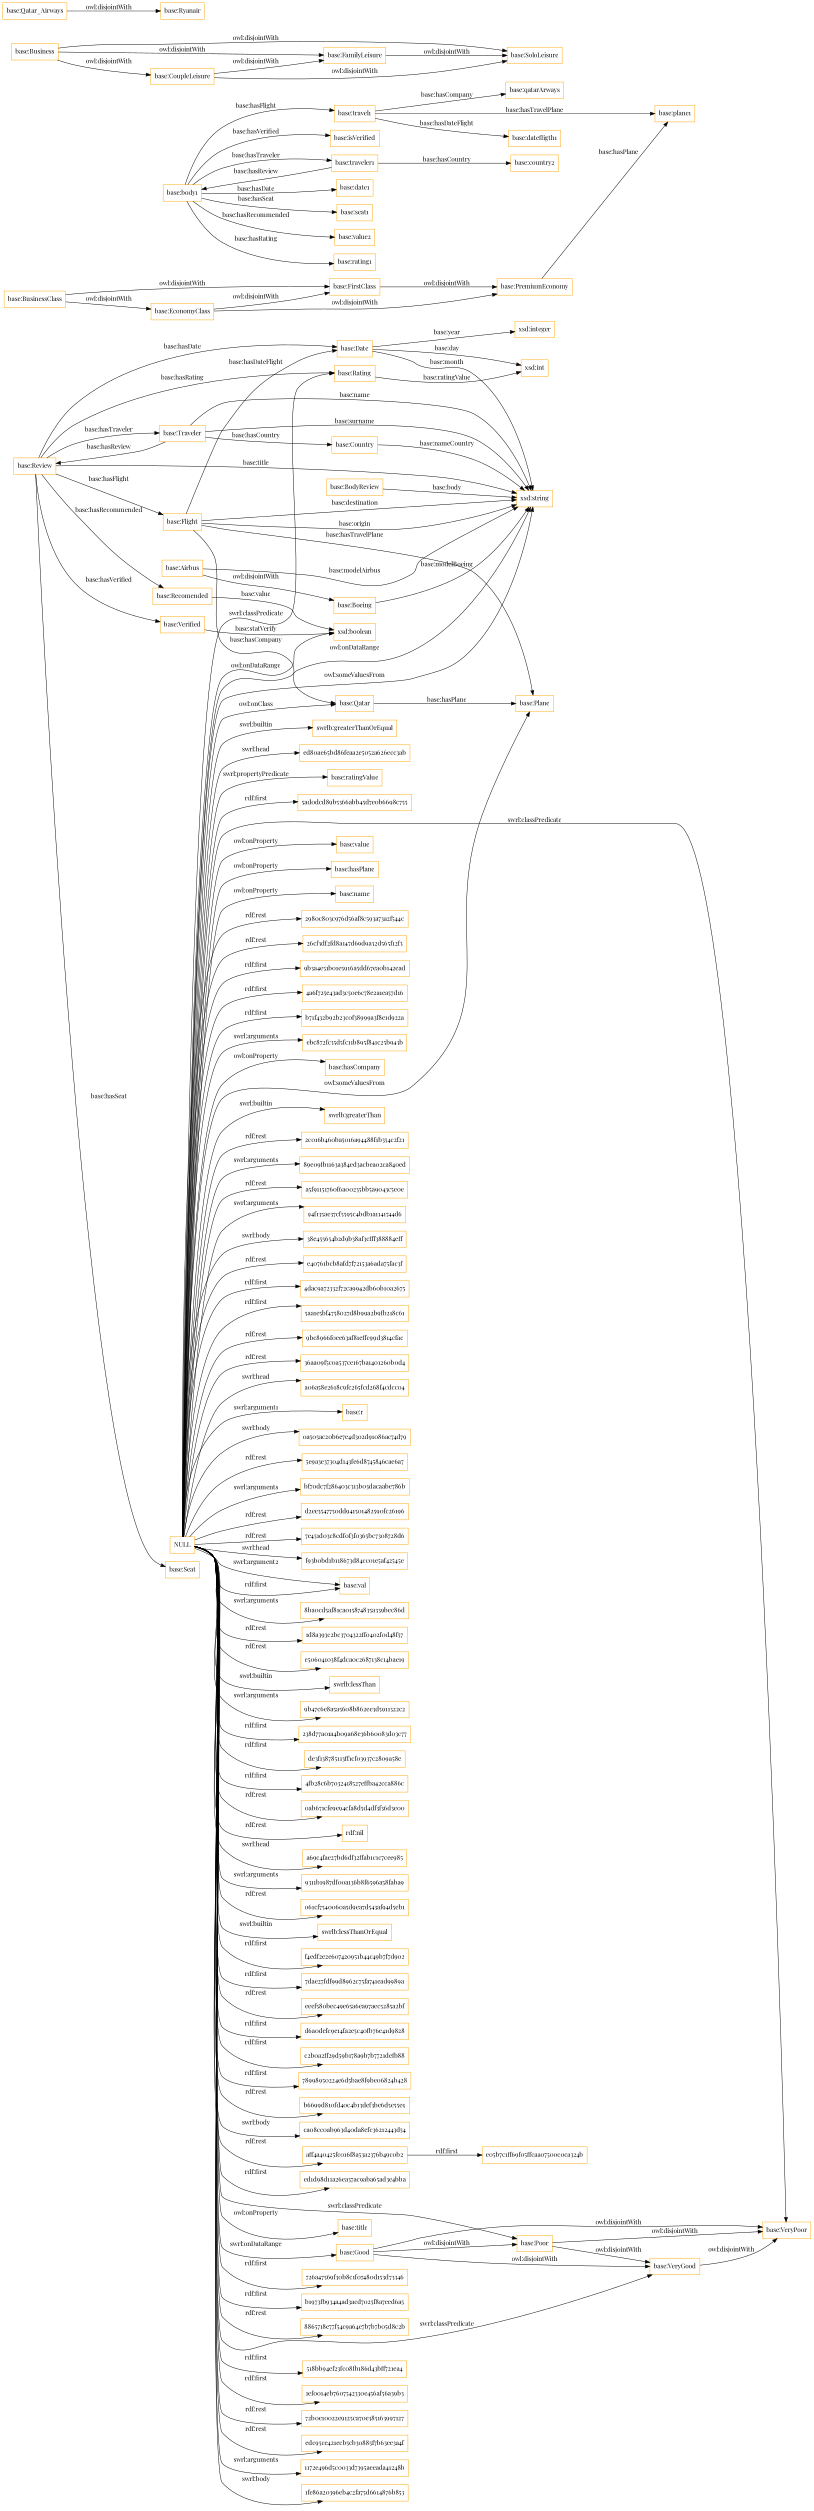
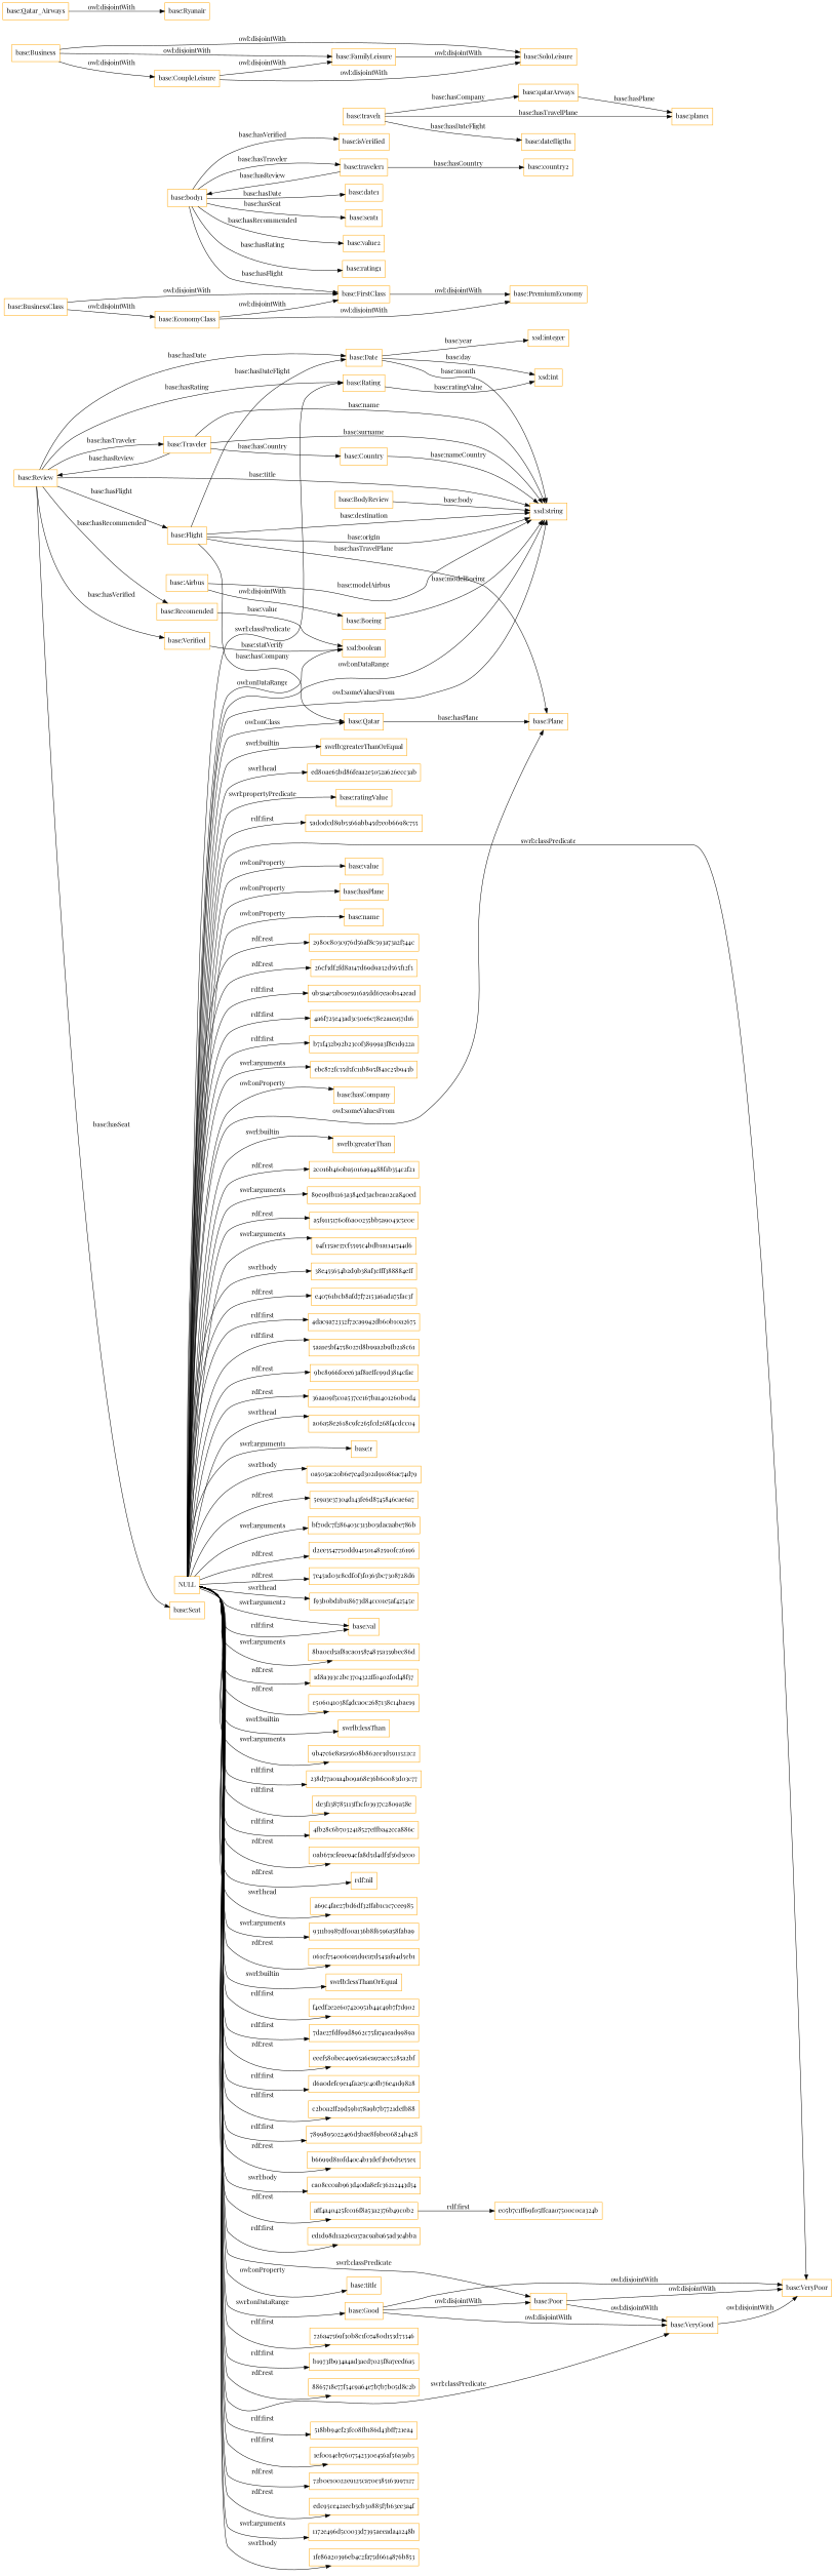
  digraph {
    fontname="Playfair Display"
    rankdir=LR
    node [color=orange fontname="Playfair Display" shape=rectangle]
    edge [fontname="Playfair Display"]
    "base:Poor"
    "base:VeryPoor"
    "base:VeryGood"
    "base:BodyReview"
    "xsd:string"
    "base:Rating"
    "xsd:int"
    "base:EconomyClass"
    "base:PremiumEconomy"
    "base:FirstClass"
    "base:Date"
    "xsd:integer"
    "base:Business"
    "base:FamilyLeisure"
    "base:SoloLeisure"
    "base:CoupleLeisure"
    "base:Country"
    "base:Boeing"
    n19 [label="base:Qatar"]
    "base:Plane"
    "base:Airbus"
    "base:Flight"
    "base:Recomended"
    "xsd:boolean"
    "base:Qatar_Airways"
    "base:Ryanair"
    "base:Traveler"
    "base:Review"
    "base:Verified"
    "base:Seat"
    "base:Good"
    "base:BusinessClass"
    "base:traveler1"
    "base:body1"
    "base:country2"
    "base:date1"
    "base:seat1"
    "base:value2"
    "base:rating1"
    "base:travel1"
    "base:isVerified"
    "base:qatarArways"
    "base:plane1"
    "base:datefligth1"
    NULL
    "base:hasPlane"
    "base:name"
    "2980c803c976d56af8c593a73a2f544c"
    "26cf3df2fd8a147d69d9a32d565f12f3"
    "9b3a4e51b01e5916a5dd67ea0b142ead"
    "4a6f725e43ad3c50e6c78e2a1ea57d16"
    b71f432b92b23c0f38999a3f8e1d922a
    ebc872fc35d5fc11b895f841c25b943b
    "base:hasCompany"
    "swrlb:greaterThan"
    "2c016b460ba5016a94488f1b354c2f21"
    "89e09fb1163a384ed3acbea02ca840ed"
    a5f91151760f6a00235bb5a9043c5e0e
    "94f135ae37cf5595c4bdb1a1141744d6"
    "38e455654b2d9b38af3cfff388884eff"
    e40761bcb8afd7f72153a6ada75fac3f
    "4dac9a72332f72ca9942db60b10a2675"
    "5aa1e5bf4758027d8b99a2b9fb218c61"
    "9bc8966f0ee63af81effc99d3814cfac"
    "36aa09f5c0a537ce167ba1401260b0d4"
    a06a58e2618c9fc265fcd268f4cdcc04
    "base:r"
    "0a505ac20b6e7e4d302d91086ac74d79"
    "5e9a3e37304d143fe6d8745846cae6a7"
    bf70dc7f286403c313b03dacaabe786b
    d2ee3547750dd941501482590fc26196
    "7e451d03c8cdf0f3f0365bc7308728d6"
    f93b0bd1b118673d84cc01e5af42545e
    "base:val"
    "8ba0cd5af81ca015874835a339bec86d"
    "1d8a393c2bc3704322ff0402f0d48f57"
    e506041038f4dca0c2687138c14bae19
    "swrlb:lessThan"
    "9b47c6e8a5a5608b862ee3d5911322c2"
    "238d77a01a4b09a68e36b60083d03c77"
    de3f138785113ff1cf03937c2809a58e
    "4fb28c6b7032418527effba42cca886c"
    "0ab671cfe9e94cfa8d5d4df3f36d3e00"
    "rdf:nil"
    a69c4fae27bd6df32ffab1c1c7cee985
    "9311b1987df00a136b8f6596a58faba9"
    "061cf7540060a5d9ea7d543af94d5eb1"
    aff4a40425fc016f8a53a2376b49c0b2
    "swrlb:lessThanOrEqual"
    f4edf2e2e607420951b44c49b7f7d902
    "7dae27fdf99d8962c75fa741ead9989a"
    eeef580bec49e65a6ea97aec5285a2bf
    d6a0defc9e14fa2e5c40fb76e41d9828
    c2b0a2ff29d59b178a9b7b7721defb88
    "78998950224e6d5bae8f9be06824b428"
    b6699d810fd40c4b13def3be6d5e55e9
    ca08cc0ab963d40da8efc36212443d54
    ed1d98d11a26ea37ac9aba65ad3e4bba
    "base:title"
    "726a47569f30b8c1f07480d153d73346"
    b1973fb934a4ad3acd7025f8a7eed6a5
    "8865718e77f54c9a64e7b7b7b05d8c2b"
    "518bb94ef23fc08fb186d43bff721ea4"
    "1ef0014eb7607542330e456af56a39b3"
    "72b0e10022e9125ca70e385163997127"
    edc95ce421ecb5cb30885f7b63ee3a4f
    "1172e496d5c0033d7395aeeada41248b"
    "1fe86a20396eb4c2fa75d6614876b853"
    "swrlb:greaterThanOrEqual"
    ed80ae65bd86feaa2e5052a626ecc3ab
    "base:ratingValue"
    "5ad0dcd89b5366abb45d7e0b6698c755"
    "base:value"
    e05b7c1ff69f05ffcaa07500c0ca324b
    "base:Poor" -> "base:VeryPoor" [label="owl:disjointWith"]
    "base:Poor" -> "base:VeryGood" [label="owl:disjointWith"]
    "base:VeryGood" -> "base:VeryPoor" [label="owl:disjointWith"]
    "base:BodyReview" -> "xsd:string" [label="base:body"]
    "base:Rating" -> "xsd:int" [label="base:ratingValue"]
    "base:EconomyClass" -> "base:PremiumEconomy" [label="owl:disjointWith"]
    "base:EconomyClass" -> "base:FirstClass" [label="owl:disjointWith"]
    "base:FirstClass" -> "base:PremiumEconomy" [label="owl:disjointWith"]
    "base:Date" -> "xsd:string" [label="base:month"]
    "base:Date" -> "xsd:int" [label="base:day"]
    "base:Date" -> "xsd:integer" [label="base:year"]
    "base:Business" -> "base:FamilyLeisure" [label="owl:disjointWith"]
    "base:Business" -> "base:SoloLeisure" [label="owl:disjointWith"]
    "base:Business" -> "base:CoupleLeisure" [label="owl:disjointWith"]
    "base:FamilyLeisure" -> "base:SoloLeisure" [label="owl:disjointWith"]
    "base:CoupleLeisure" -> "base:FamilyLeisure" [label="owl:disjointWith"]
    "base:CoupleLeisure" -> "base:SoloLeisure" [label="owl:disjointWith"]
    "base:Country" -> "xsd:string" [label="base:nameCountry"]
    "base:Boeing" -> "xsd:string" [label="base:modelBoeing"]
    n19 -> "base:Plane" [label="base:hasPlane"]
    "base:Airbus" -> "xsd:string" [label="base:modelAirbus"]
    "base:Airbus" -> "base:Boeing" [label="owl:disjointWith"]
    "base:Flight" -> "xsd:string" [label="base:origin"]
    "base:Flight" -> "xsd:string" [label="base:destination"]
    "base:Flight" -> "base:Date" [label="base:hasDateFlight"]
    "base:Flight" -> n19 [label="base:hasCompany"]
    "base:Flight" -> "base:Plane" [label="base:hasTravelPlane"]
    "base:Recomended" -> "xsd:boolean" [label="base:value"]
    "base:Qatar_Airways" -> "base:Ryanair" [label="owl:disjointWith"]
    "base:Traveler" -> "xsd:string" [label="base:name"]
    "base:Traveler" -> "xsd:string" [label="base:surname"]
    "base:Traveler" -> "base:Country" [label="base:hasCountry"]
    "base:Traveler" -> "base:Review" [label="base:hasReview"]
    "base:Review" -> "xsd:string" [label="base:title"]
    "base:Review" -> "base:Rating" [label="base:hasRating"]
    "base:Review" -> "base:Date" [label="base:hasDate"]
    "base:Review" -> "base:Flight" [label="base:hasFlight"]
    "base:Review" -> "base:Recomended" [label="base:hasRecommended"]
    "base:Review" -> "base:Traveler" [label="base:hasTraveler"]
    "base:Review" -> "base:Verified" [label="base:hasVerified"]
    "base:Review" -> "base:Seat" [label="base:hasSeat"]
    "base:Verified" -> "xsd:boolean" [label="base:statVerify"]
    "base:Good" -> "base:Poor" [label="owl:disjointWith"]
    "base:Good" -> "base:VeryPoor" [label="owl:disjointWith"]
    "base:Good" -> "base:VeryGood" [label="owl:disjointWith"]
    "base:BusinessClass" -> "base:EconomyClass" [label="owl:disjointWith"]
    "base:BusinessClass" -> "base:FirstClass" [label="owl:disjointWith"]
    "base:traveler1" -> "base:body1" [label="base:hasReview"]
    "base:traveler1" -> "base:country2" [label="base:hasCountry"]
    "base:body1" -> "base:traveler1" [label="base:hasTraveler"]
    "base:body1" -> "base:date1" [label="base:hasDate"]
    "base:body1" -> "base:seat1" [label="base:hasSeat"]
    "base:body1" -> "base:value2" [label="base:hasRecommended"]
    "base:body1" -> "base:rating1" [label="base:hasRating"]
-   "base:body1" -> "base:travel1" [label="base:hasFlight"]
+   "base:body1" -> "base:FirstClass" [label="base:hasFlight"]
    "base:body1" -> "base:isVerified" [label="base:hasVerified"]
    "base:travel1" -> "base:qatarArways" [label="base:hasCompany"]
    "base:travel1" -> "base:plane1" [label="base:hasTravelPlane"]
    "base:travel1" -> "base:datefligth1" [label="base:hasDateFlight"]
-   "base:PremiumEconomy" -> "base:plane1" [label="base:hasPlane"]
+   "base:qatarArways" -> "base:plane1" [label="base:hasPlane"]
    NULL -> "base:Poor" [label="swrl:classPredicate"]
    NULL -> "base:VeryPoor" [label="swrl:classPredicate"]
    NULL -> "base:VeryGood" [label="swrl:classPredicate"]
    NULL -> "xsd:string" [label="owl:onDataRange"]
    NULL -> "xsd:string" [label="owl:someValuesFrom"]
    NULL -> "base:Rating" [label="swrl:classPredicate"]
    NULL -> n19 [label="owl:onClass"]
    NULL -> "base:Plane" [label="owl:someValuesFrom"]
    NULL -> "xsd:boolean" [label="owl:onDataRange"]
    NULL -> "base:Good" [label="swrl:onDataRange"]
    NULL -> "base:hasPlane" [label="owl:onProperty"]
    NULL -> "base:name" [label="owl:onProperty"]
    NULL -> "2980c803c976d56af8c593a73a2f544c" [label="rdf:rest"]
    NULL -> "26cf3df2fd8a147d69d9a32d565f12f3" [label="rdf:rest"]
    NULL -> "9b3a4e51b01e5916a5dd67ea0b142ead" [label="rdf:first"]
    NULL -> "4a6f725e43ad3c50e6c78e2a1ea57d16" [label="rdf:first"]
    NULL -> b71f432b92b23c0f38999a3f8e1d922a [label="rdf:first"]
    NULL -> ebc872fc35d5fc11b895f841c25b943b [label="swrl:arguments"]
    NULL -> "base:hasCompany" [label="owl:onProperty"]
    NULL -> "swrlb:greaterThan" [label="swrl:builtin"]
    NULL -> "2c016b460ba5016a94488f1b354c2f21" [label="rdf:rest"]
    NULL -> "89e09fb1163a384ed3acbea02ca840ed" [label="swrl:arguments"]
    NULL -> a5f91151760f6a00235bb5a9043c5e0e [label="rdf:rest"]
    NULL -> "94f135ae37cf5595c4bdb1a1141744d6" [label="swrl:arguments"]
    NULL -> "38e455654b2d9b38af3cfff388884eff" [label="swrl:body"]
    NULL -> e40761bcb8afd7f72153a6ada75fac3f [label="rdf:rest"]
    NULL -> "4dac9a72332f72ca9942db60b10a2675" [label="rdf:first"]
    NULL -> "5aa1e5bf4758027d8b99a2b9fb218c61" [label="rdf:first"]
    NULL -> "9bc8966f0ee63af81effc99d3814cfac" [label="rdf:rest"]
    NULL -> "36aa09f5c0a537ce167ba1401260b0d4" [label="rdf:rest"]
    NULL -> a06a58e2618c9fc265fcd268f4cdcc04 [label="swrl:head"]
    NULL -> "base:r" [label="swrl:argument1"]
    NULL -> "0a505ac20b6e7e4d302d91086ac74d79" [label="swrl:body"]
    NULL -> "5e9a3e37304d143fe6d8745846cae6a7" [label="rdf:rest"]
    NULL -> bf70dc7f286403c313b03dacaabe786b [label="swrl:arguments"]
    NULL -> d2ee3547750dd941501482590fc26196 [label="rdf:rest"]
    NULL -> "7e451d03c8cdf0f3f0365bc7308728d6" [label="rdf:rest"]
    NULL -> f93b0bd1b118673d84cc01e5af42545e [label="swrl:head"]
    NULL -> "base:val" [label="swrl:argument2"]
    NULL -> "base:val" [label="rdf:first"]
    NULL -> "8ba0cd5af81ca015874835a339bec86d" [label="swrl:arguments"]
    NULL -> "1d8a393c2bc3704322ff0402f0d48f57" [label="rdf:rest"]
    NULL -> e506041038f4dca0c2687138c14bae19 [label="rdf:rest"]
    NULL -> "swrlb:lessThan" [label="swrl:builtin"]
    NULL -> "9b47c6e8a5a5608b862ee3d5911322c2" [label="swrl:arguments"]
    NULL -> "238d77a01a4b09a68e36b60083d03c77" [label="rdf:first"]
    NULL -> de3f138785113ff1cf03937c2809a58e [label="rdf:first"]
    NULL -> "4fb28c6b7032418527effba42cca886c" [label="rdf:first"]
    NULL -> "0ab671cfe9e94cfa8d5d4df3f36d3e00" [label="rdf:rest"]
    NULL -> "rdf:nil" [label="rdf:rest"]
    NULL -> a69c4fae27bd6df32ffab1c1c7cee985 [label="swrl:head"]
    NULL -> "9311b1987df00a136b8f6596a58faba9" [label="swrl:arguments"]
    NULL -> "061cf7540060a5d9ea7d543af94d5eb1" [label="rdf:rest"]
    NULL -> aff4a40425fc016f8a53a2376b49c0b2 [label="rdf:rest"]
    NULL -> "swrlb:lessThanOrEqual" [label="swrl:builtin"]
    NULL -> f4edf2e2e607420951b44c49b7f7d902 [label="rdf:first"]
    NULL -> "7dae27fdf99d8962c75fa741ead9989a" [label="rdf:first"]
    NULL -> eeef580bec49e65a6ea97aec5285a2bf [label="rdf:rest"]
    NULL -> d6a0defc9e14fa2e5c40fb76e41d9828 [label="rdf:first"]
    NULL -> c2b0a2ff29d59b178a9b7b7721defb88 [label="rdf:first"]
    NULL -> "78998950224e6d5bae8f9be06824b428" [label="rdf:first"]
    NULL -> b6699d810fd40c4b13def3be6d5e55e9 [label="rdf:rest"]
    NULL -> ca08cc0ab963d40da8efc36212443d54 [label="swrl:body"]
    NULL -> ed1d98d11a26ea37ac9aba65ad3e4bba [label="rdf:first"]
    NULL -> "base:title" [label="owl:onProperty"]
    NULL -> "726a47569f30b8c1f07480d153d73346" [label="rdf:first"]
    NULL -> b1973fb934a4ad3acd7025f8a7eed6a5 [label="rdf:first"]
    NULL -> "8865718e77f54c9a64e7b7b7b05d8c2b" [label="rdf:rest"]
    NULL -> "518bb94ef23fc08fb186d43bff721ea4" [label="rdf:first"]
    NULL -> "1ef0014eb7607542330e456af56a39b3" [label="rdf:first"]
    NULL -> "72b0e10022e9125ca70e385163997127" [label="rdf:rest"]
    NULL -> edc95ce421ecb5cb30885f7b63ee3a4f [label="rdf:rest"]
    NULL -> "1172e496d5c0033d7395aeeada41248b" [label="swrl:arguments"]
    NULL -> "1fe86a20396eb4c2fa75d6614876b853" [label="swrl:body"]
    NULL -> "swrlb:greaterThanOrEqual" [label="swrl:builtin"]
    NULL -> ed80ae65bd86feaa2e5052a626ecc3ab [label="swrl:head"]
    NULL -> "base:ratingValue" [label="swrl:propertyPredicate"]
    NULL -> "5ad0dcd89b5366abb45d7e0b6698c755" [label="rdf:first"]
    NULL -> "base:value" [label="owl:onProperty"]
    aff4a40425fc016f8a53a2376b49c0b2 -> e05b7c1ff69f05ffcaa07500c0ca324b [label="rdf:first"]
  }
